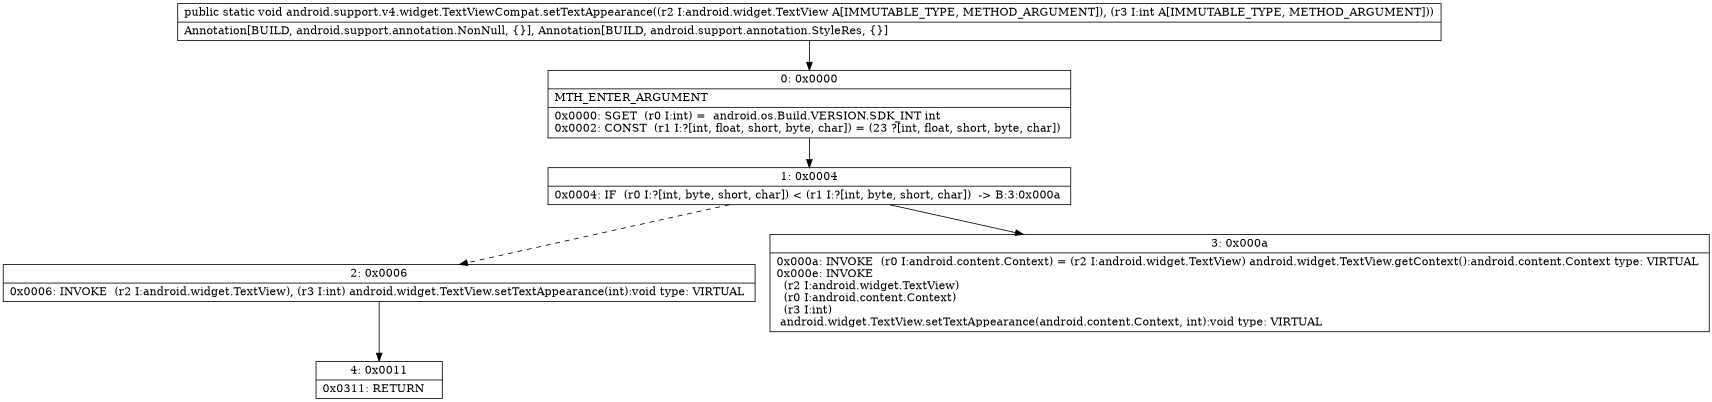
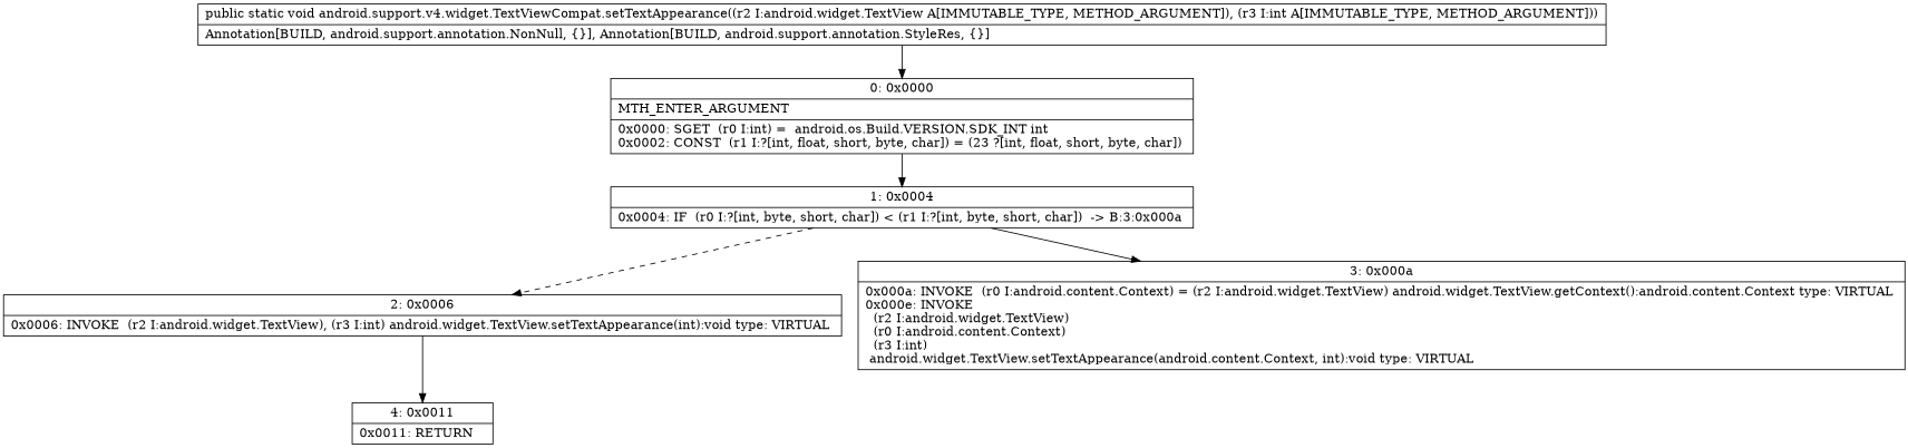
  digraph {
    node [shape=record]
    n1 [label="{0\:\ 0x0000|MTH_ENTER_ARGUMENT\l|0x0000: SGET  (r0 I:int) =  android.os.Build.VERSION.SDK_INT int \l0x0002: CONST  (r1 I:?[int, float, short, byte, char]) = (23 ?[int, float, short, byte, char]) \l}"]
    n2 [label="{1\:\ 0x0004|0x0004: IF  (r0 I:?[int, byte, short, char]) \< (r1 I:?[int, byte, short, char])  \-\> B:3:0x000a \l}"]
    n3 [label="{2\:\ 0x0006|0x0006: INVOKE  (r2 I:android.widget.TextView), (r3 I:int) android.widget.TextView.setTextAppearance(int):void type: VIRTUAL \l}"]
    n4 [label="{3\:\ 0x000a|0x000a: INVOKE  (r0 I:android.content.Context) = (r2 I:android.widget.TextView) android.widget.TextView.getContext():android.content.Context type: VIRTUAL \l0x000e: INVOKE  \l  (r2 I:android.widget.TextView)\l  (r0 I:android.content.Context)\l  (r3 I:int)\l android.widget.TextView.setTextAppearance(android.content.Context, int):void type: VIRTUAL \l}"]
-   n5 [label="{4\:\ 0x0011|0x0311: RETURN   \l}"]
+   n5 [label="{4\:\ 0x0011|0x0011: RETURN   \l}"]
    n6 [label="{public static void android.support.v4.widget.TextViewCompat.setTextAppearance((r2 I:android.widget.TextView A[IMMUTABLE_TYPE, METHOD_ARGUMENT]), (r3 I:int A[IMMUTABLE_TYPE, METHOD_ARGUMENT]))  | Annotation[BUILD, android.support.annotation.NonNull, \{\}], Annotation[BUILD, android.support.annotation.StyleRes, \{\}]\l}"]
    n1 -> n2
    n2 -> n3 [style=dashed]
    n2 -> n4
    n3 -> n5
    n6 -> n1
  }
